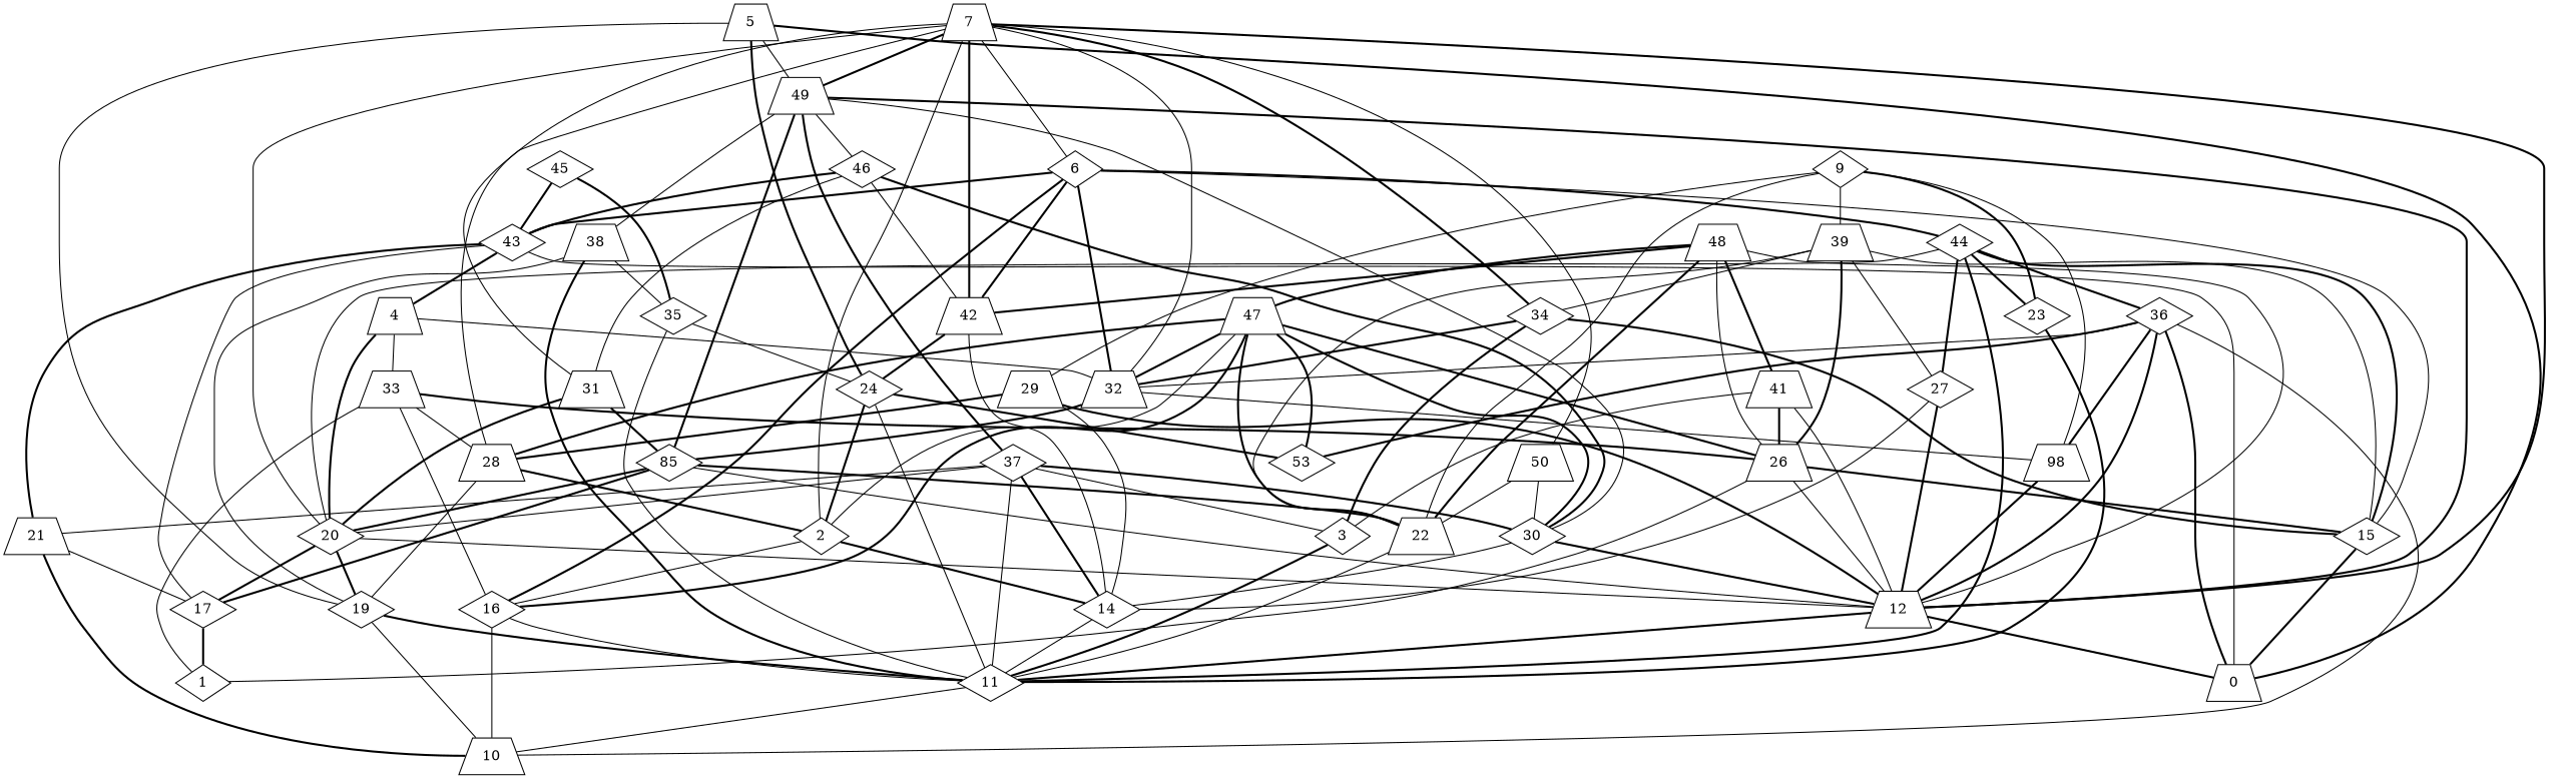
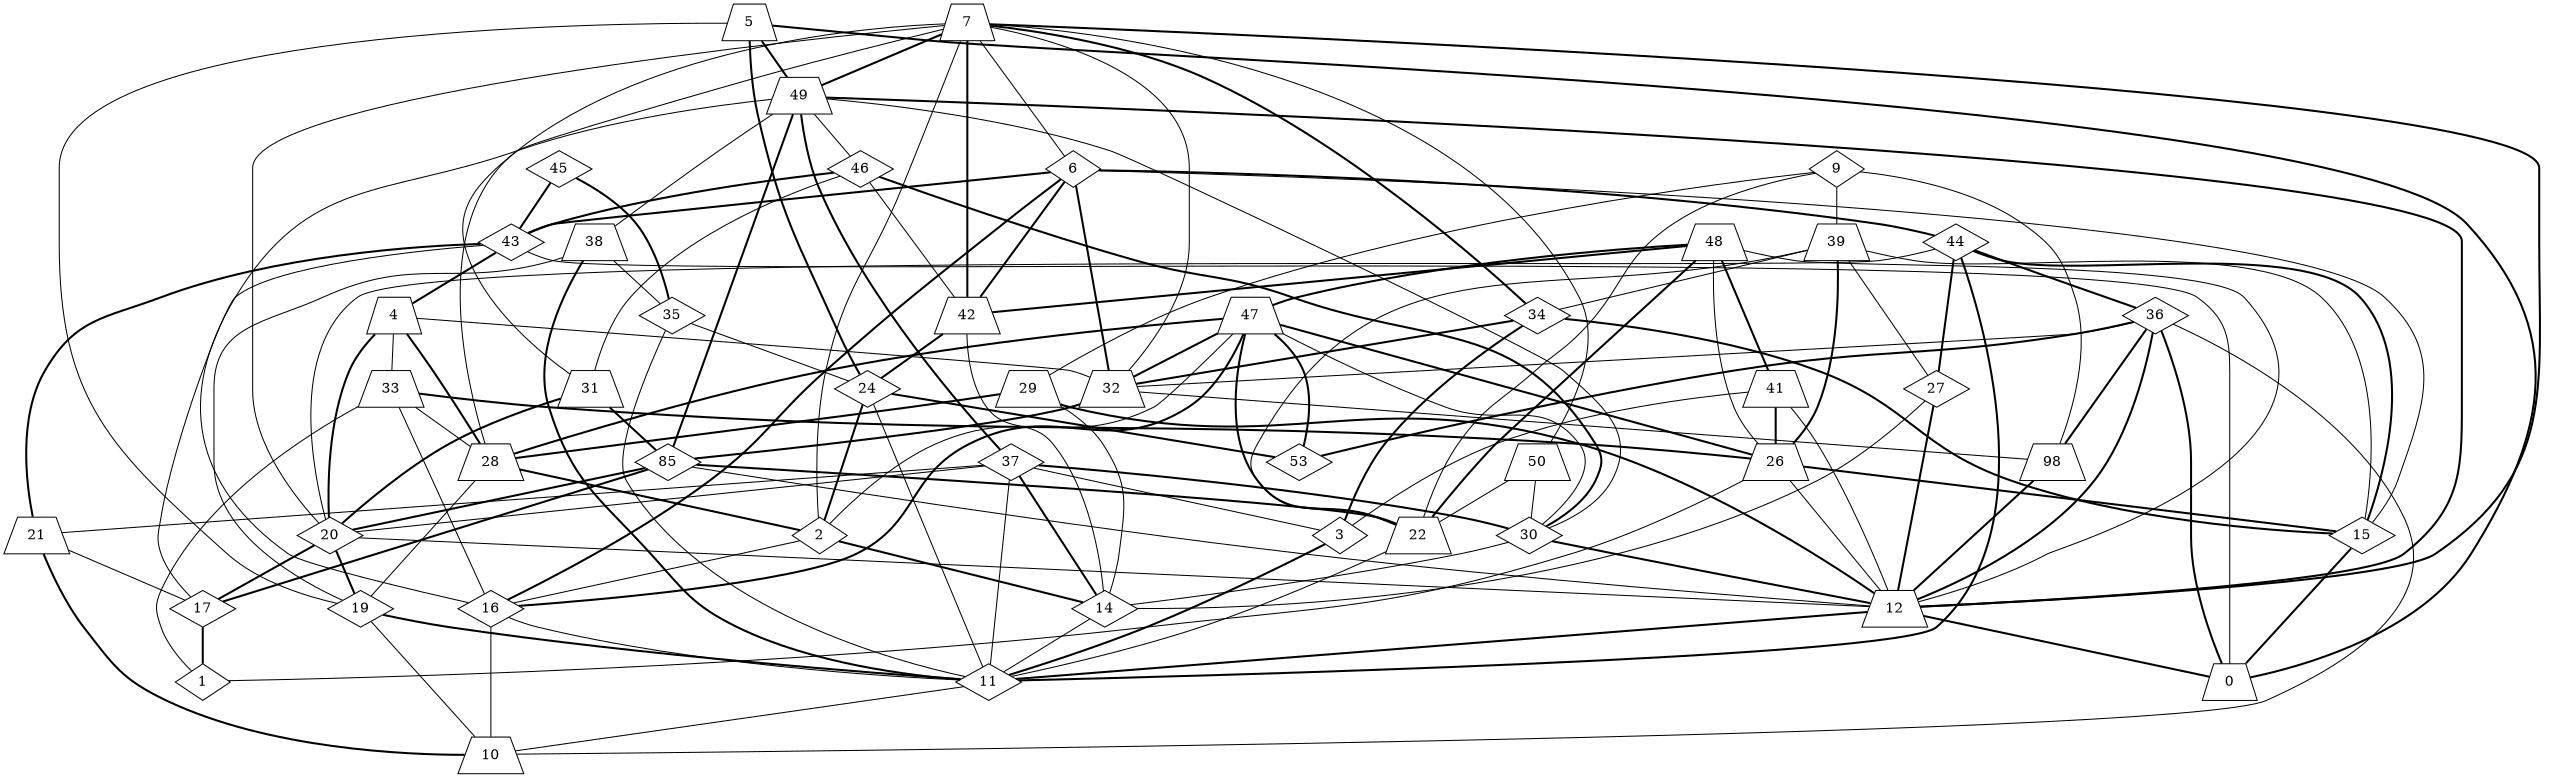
  digraph {
    node [shape=diamond]
    edge [color=black dir=none style=bold]
    33 [shape=trapezium]
    1
    14
    26 [shape=trapezium]
    16
    11
    12 [shape=trapezium]
    15
    10 [shape=trapezium]
    29 [shape=trapezium]
    28 [shape=trapezium]
    0 [shape=trapezium]
    2
    19
    41 [shape=trapezium]
    3
    5 [shape=trapezium]
    49 [shape=trapezium]
    24
    37
    30
    n22 [label=85]
    46
    38 [shape=trapezium]
    n25 [label=53]
    4 [shape=trapezium]
    32 [shape=trapezium]
    20
    n29 [label=98 shape=trapezium]
    17
    44
    27
    36
-   23
    34
    21 [shape=trapezium]
    31 [shape=trapezium]
    22 [shape=trapezium]
    7 [shape=trapezium]
    n40 [label=50 shape=trapezium]
    6
    42 [shape=trapezium]
    43
    35
    45
    47 [shape=trapezium]
    48 [shape=trapezium]
    39 [shape=trapezium]
    9
    subgraph sub_1 {
      33
      1
      14
      26
      16
      11
      12
      15
      10
      29
      28
      0
      2
      19
      41
      3
      5
      49
      24
      37
      30
      n22
      46
      38
      n25
      4
      32
      20
      n29
      17
      44
      27
      36
-     23
      34
      21
      31
      22
      7
      n40
      6
      42
      43
      35
      45
      47
      48
      39
      9
    }
    33 -> 1 [style=solid]
    33 -> 26
    33 -> 16 [style=solid]
    33 -> 28 [style=solid]
    14 -> 11 [style=solid]
    26 -> 1 [style=solid]
    26 -> 12 [style=solid]
    26 -> 15
    16 -> 11 [style=solid]
    16 -> 10 [style=solid]
    11 -> 10 [style=solid]
    12 -> 11
    12 -> 0
    15 -> 0
    29 -> 14 [style=solid]
    29 -> 12
    29 -> 28
    28 -> 2
    28 -> 19 [style=solid]
    2 -> 14
    2 -> 16 [style=solid]
    19 -> 11
    19 -> 10 [style=solid]
    41 -> 26
    41 -> 12 [style=solid]
    41 -> 3 [style=solid]
    3 -> 11
    5 -> 0
    5 -> 19 [style=solid]
-   5 -> 49 [style=solid]
+   5 -> 49
    5 -> 24
+   49 -> 16 [style=solid]
    49 -> 12
    49 -> 37
    49 -> 30 [style=solid]
    49 -> n22
    49 -> 46 [style=solid]
    49 -> 38 [style=solid]
    24 -> 11 [style=solid]
    24 -> 2
    24 -> n25
    37 -> 14
    37 -> 11 [style=solid]
    37 -> 3 [style=solid]
    37 -> 30
    37 -> 20 [style=solid]
    37 -> 21 [style=solid]
    30 -> 14 [style=solid]
    30 -> 12
    n22 -> 12 [style=solid]
    n22 -> 20
    n22 -> 17
    n22 -> 22
    46 -> 30
    46 -> 31 [style=solid]
    46 -> 42 [style=solid]
    46 -> 43
    38 -> 11
    38 -> 19 [style=solid]
    38 -> 35 [style=solid]
    4 -> 33 [style=solid]
+   4 -> 28
    4 -> 32 [style=solid]
    4 -> 20
    32 -> n22
    32 -> n29 [style=solid]
    20 -> 12 [style=solid]
    20 -> 19
    20 -> 17
    n29 -> 12
    17 -> 1
    44 -> 11
    44 -> 15
    44 -> 20 [style=solid]
    44 -> 27
    44 -> 36
-   44 -> 23
    27 -> 14 [style=solid]
    27 -> 12
    36 -> 12
    36 -> 10 [style=solid]
    36 -> 0
    36 -> n25
    36 -> 32 [style=solid]
    36 -> n29
-   23 -> 11
    34 -> 15
    34 -> 3
    34 -> 32
    21 -> 10
    21 -> 17 [style=solid]
    31 -> n22
    31 -> 20
    22 -> 11 [style=solid]
    7 -> 12
    7 -> 28 [style=solid]
    7 -> 2 [style=solid]
    7 -> 49
    7 -> 32 [style=solid]
    7 -> 20 [style=solid]
    7 -> 34
    7 -> 31 [style=solid]
    7 -> n40 [style=solid]
    7 -> 6 [style=solid]
    7 -> 42
    n40 -> 30 [style=solid]
    n40 -> 22 [style=solid]
    6 -> 16
    6 -> 15 [style=solid]
    6 -> 32
    6 -> 44
    6 -> 42
    6 -> 43
    42 -> 14 [style=solid]
    42 -> 24
    43 -> 0 [style=solid]
    43 -> 4
    43 -> 17 [style=solid]
    43 -> 21
    35 -> 11 [style=solid]
    35 -> 24 [style=solid]
    45 -> 43
    45 -> 35
    47 -> 26
    47 -> 16
    47 -> 28
    47 -> 2 [style=solid]
-   47 -> 30
+   47 -> 30 [style=solid]
    47 -> n25
    47 -> 32
    47 -> 22
    48 -> 26 [style=solid]
    48 -> 12 [style=solid]
    48 -> 41
    48 -> 22
    48 -> 42
    48 -> 47
    39 -> 26
    39 -> 15 [style=solid]
    39 -> 27 [style=solid]
    39 -> 34 [style=solid]
    39 -> 22 [style=solid]
    9 -> 29 [style=solid]
    9 -> n29 [style=solid]
-   9 -> 23
    9 -> 22 [style=solid]
    9 -> 39 [style=solid]
  }
